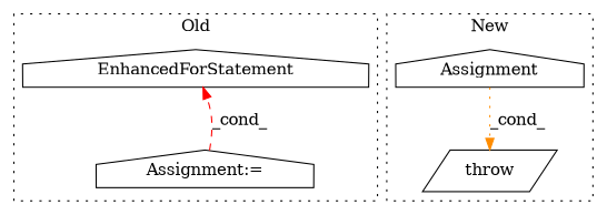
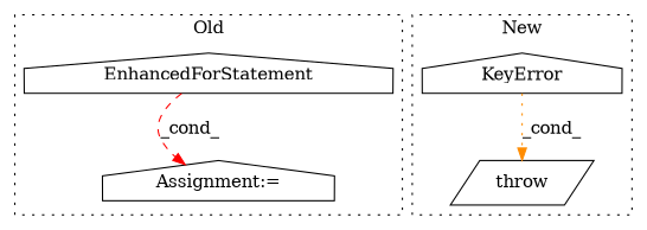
  digraph {
    node [l="53,2" s="1602,1686" shape=house]
    n1 [a=70 label=EnhancedForStatement]
    n2 [a=7 label="Assignment:="]
-   n3 [a=32 l="9,1" label=Assignment s="1232,1293"]
+   n3 [a=32 l="9,1" label=KeyError s="1232,1293"]
    n4 [a=53 l=6 label=throw s=1226 shape=parallelogram]
    subgraph cluster_1 {
      label=Old
      style=dotted
      n1
      n2
    }
    subgraph cluster_2 {
      label=New
      style=dotted
      n3
      n4
    }
-   n2 -> n1 [color=red label=_cond_ style=dashed]
+   n1 -> n2 [color=red label=_cond_ style=dashed]
    n3 -> n4 [color=darkorange label=_cond_ style=dotted]
  }
